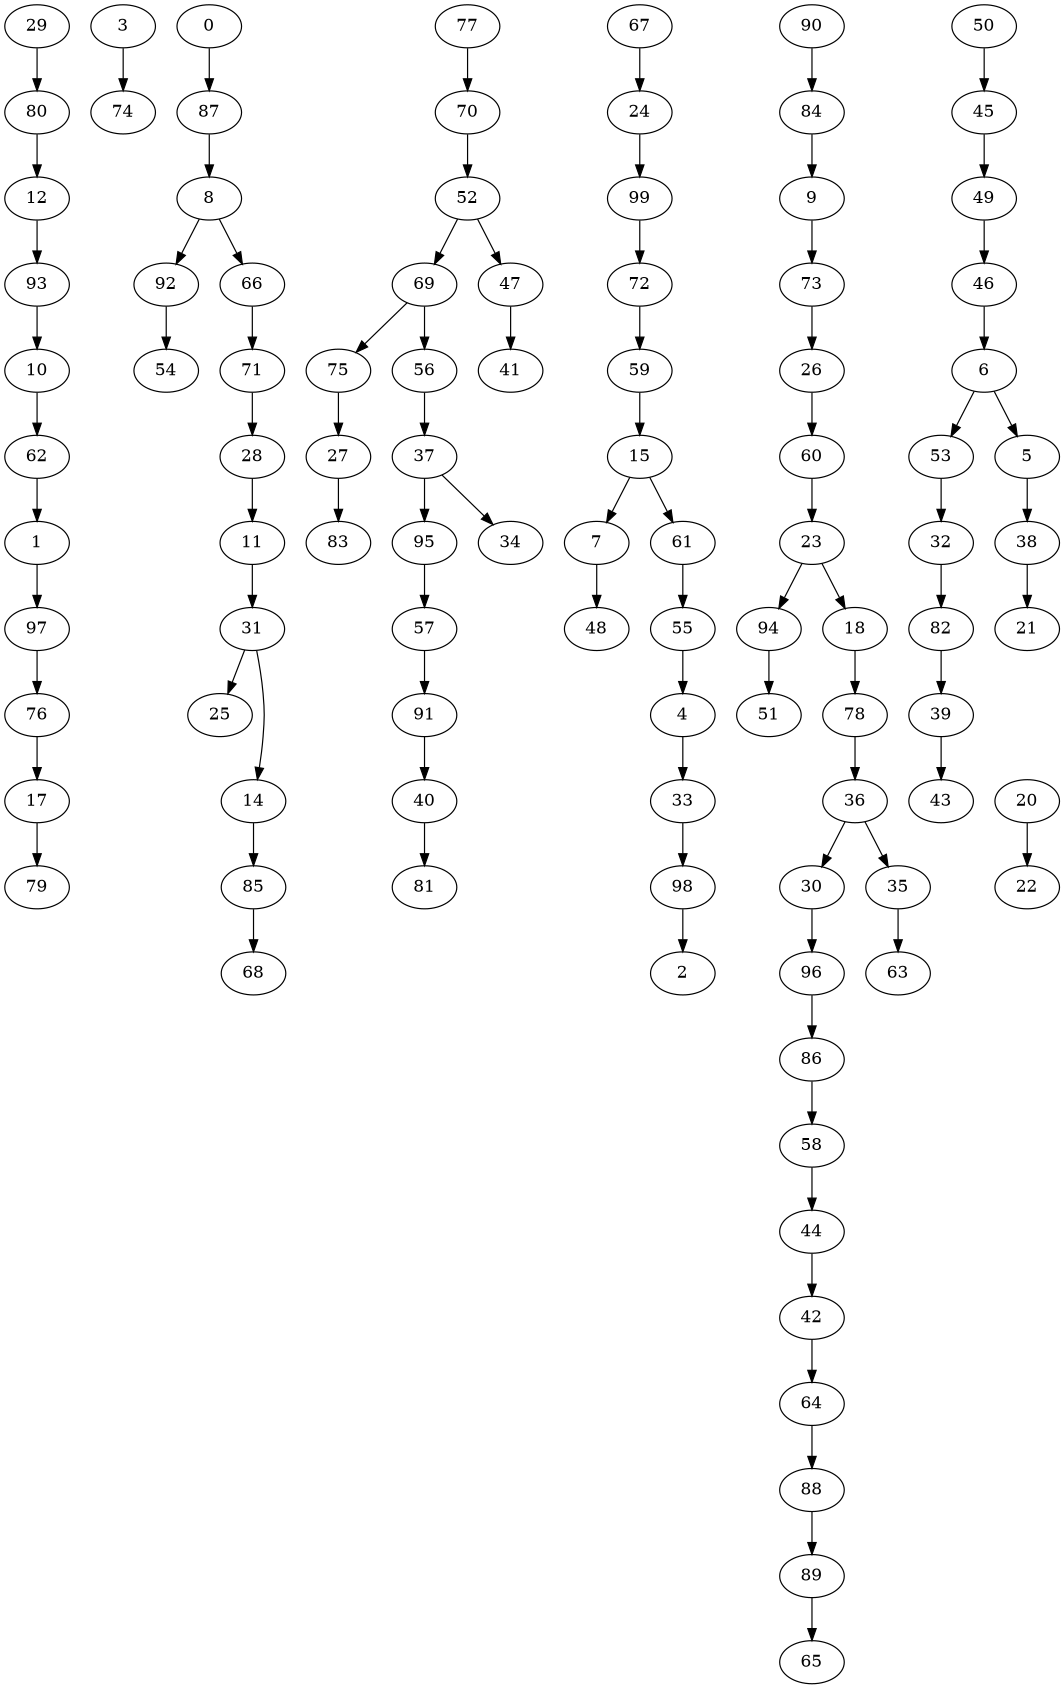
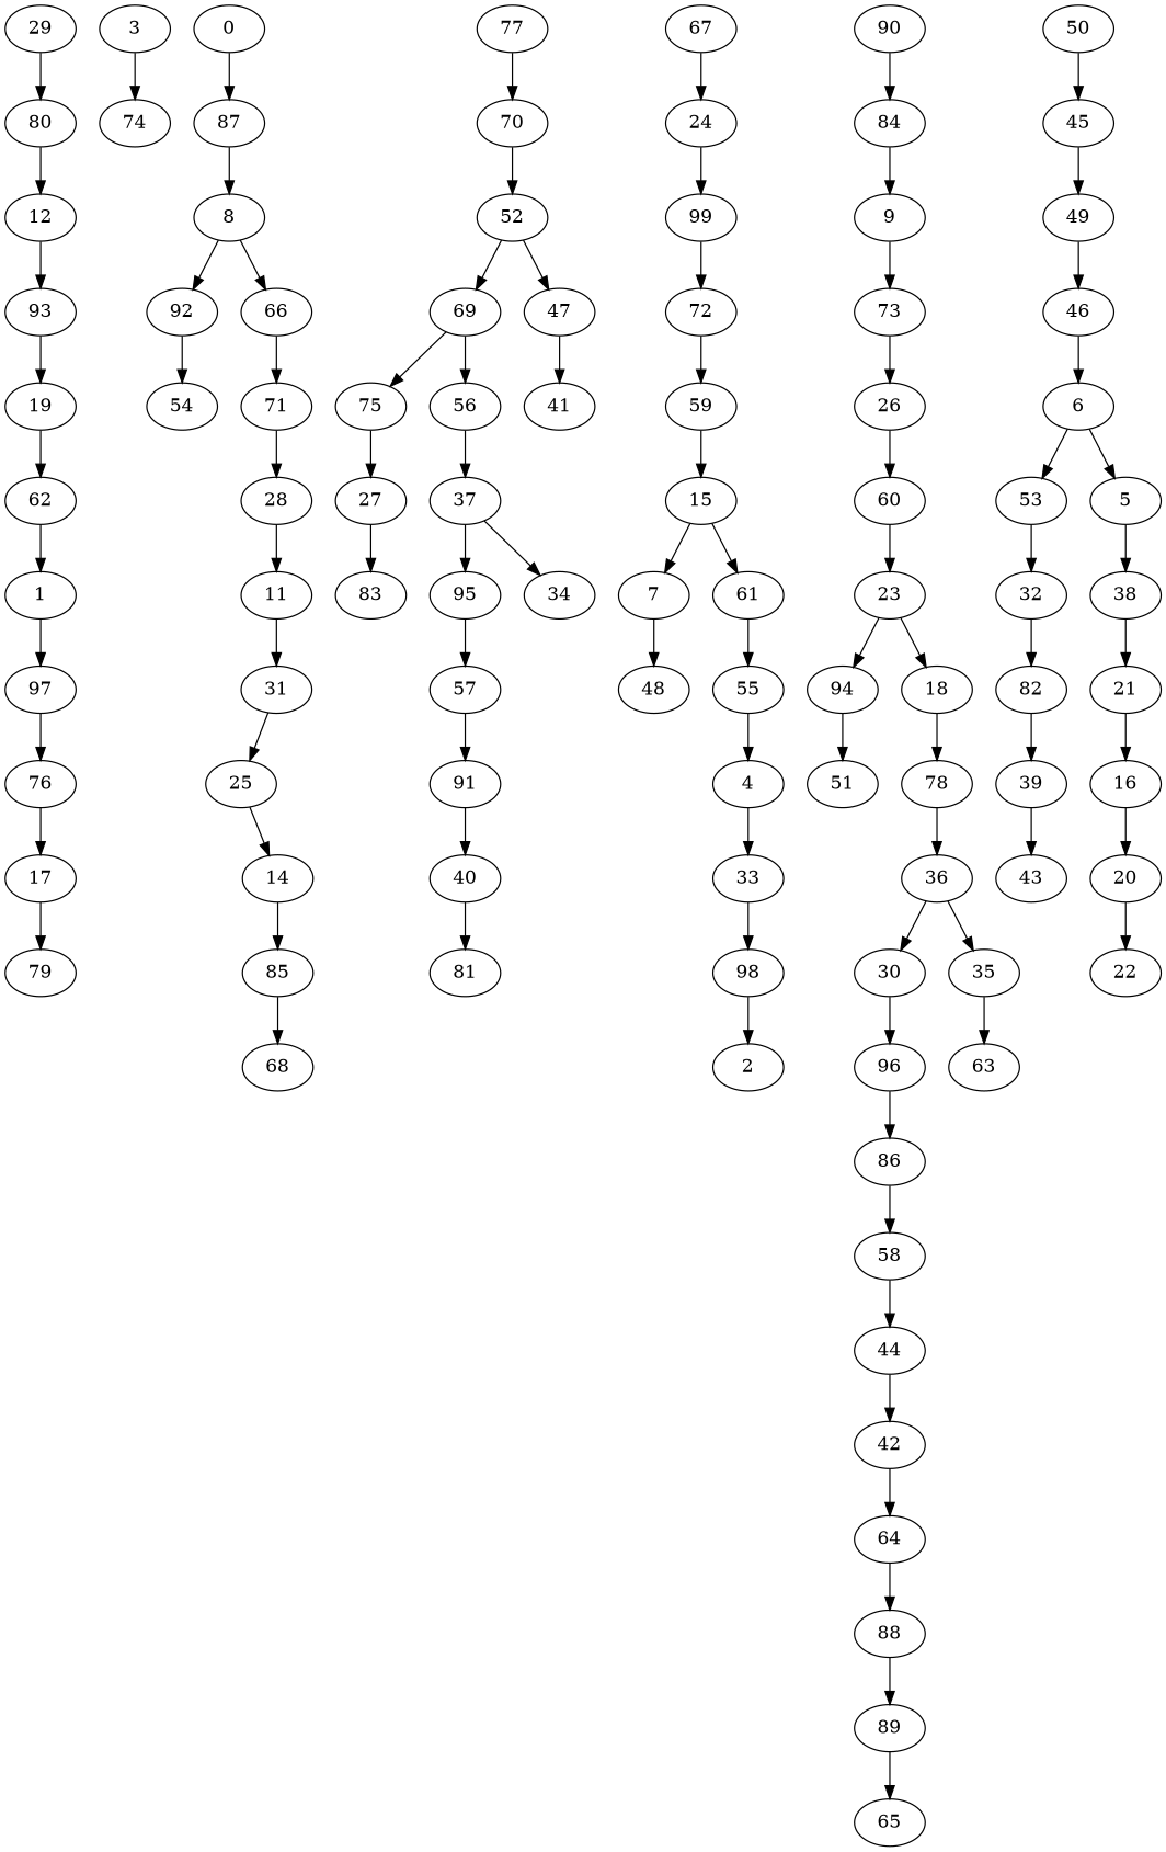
  digraph {
    n1 [label=29]
    n2 [label=80]
    n3 [label=12]
    n4 [label=93]
-   n5 [label=10]
+   n5 [label=19]
    n6 [label=62]
    n7 [label=1]
    n8 [label=97]
    n9 [label=76]
    n10 [label=17]
    n11 [label=79]
    n12 [label=3]
    n13 [label=74]
    n14 [label=0]
    n15 [label=87]
    n16 [label=8]
    n17 [label=92]
    n18 [label=66]
    n19 [label=54]
    n20 [label=71]
    n21 [label=28]
    n22 [label=11]
    n23 [label=31]
    n24 [label=25]
    n25 [label=14]
    n26 [label=85]
    n27 [label=68]
    n28 [label=77]
    n29 [label=70]
    n30 [label=67]
    n31 [label=24]
    n32 [label=52]
    n33 [label=69]
    n34 [label=47]
    n35 [label=75]
    n36 [label=56]
    n37 [label=41]
    n38 [label=27]
    n39 [label=37]
    n40 [label=83]
    n41 [label=99]
    n42 [label=72]
    n43 [label=59]
    n44 [label=15]
    n45 [label=7]
    n46 [label=61]
    n47 [label=48]
    n48 [label=55]
    n49 [label=4]
    n50 [label=33]
    n51 [label=98]
    n52 [label=2]
    n53 [label=90]
    n54 [label=84]
    n55 [label=9]
    n56 [label=73]
    n57 [label=26]
    n58 [label=60]
    n59 [label=23]
    n60 [label=94]
    n61 [label=18]
    n62 [label=51]
    n63 [label=78]
    n64 [label=36]
    n65 [label=30]
    n66 [label=35]
    n67 [label=96]
    n68 [label=63]
    n69 [label=86]
    n70 [label=58]
    n71 [label=44]
    n72 [label=42]
    n73 [label=50]
    n74 [label=45]
    n75 [label=64]
    n76 [label=88]
    n77 [label=89]
    n78 [label=65]
    n79 [label=49]
    n80 [label=46]
    n81 [label=6]
    n82 [label=53]
    n83 [label=5]
    n84 [label=32]
    n85 [label=38]
    n86 [label=82]
    n87 [label=39]
    n88 [label=43]
    n89 [label=21]
+   n90 [label=16]
    n91 [label=20]
    n92 [label=22]
    n93 [label=95]
    n94 [label=34]
    n95 [label=57]
    n96 [label=91]
    n97 [label=40]
    n98 [label=81]
    n1 -> n2
    n2 -> n3
    n3 -> n4
    n4 -> n5
    n5 -> n6
    n6 -> n7
    n7 -> n8
    n8 -> n9
    n9 -> n10
    n10 -> n11
    n12 -> n13
    n14 -> n15
    n15 -> n16
    n16 -> n17
    n16 -> n18
    n17 -> n19
    n18 -> n20
    n20 -> n21
    n21 -> n22
    n22 -> n23
    n23 -> n24
-   n23 -> n25
+   n24 -> n25
    n25 -> n26
    n26 -> n27
    n28 -> n29
    n29 -> n32
    n30 -> n31
    n31 -> n41
    n32 -> n33
    n32 -> n34
    n33 -> n35
    n33 -> n36
    n34 -> n37
    n35 -> n38
    n36 -> n39
    n38 -> n40
    n39 -> n93
    n39 -> n94
    n41 -> n42
    n42 -> n43
    n43 -> n44
    n44 -> n45
    n44 -> n46
    n45 -> n47
    n46 -> n48
    n48 -> n49
    n49 -> n50
    n50 -> n51
    n51 -> n52
    n53 -> n54
    n54 -> n55
    n55 -> n56
    n56 -> n57
    n57 -> n58
    n58 -> n59
    n59 -> n60
    n59 -> n61
    n60 -> n62
    n61 -> n63
    n63 -> n64
    n64 -> n65
    n64 -> n66
    n65 -> n67
    n66 -> n68
    n67 -> n69
    n69 -> n70
    n70 -> n71
    n71 -> n72
    n72 -> n75
    n73 -> n74
    n74 -> n79
    n75 -> n76
    n76 -> n77
    n77 -> n78
    n79 -> n80
    n80 -> n81
    n81 -> n82
    n81 -> n83
    n82 -> n84
    n83 -> n85
    n84 -> n86
    n85 -> n89
    n86 -> n87
    n87 -> n88
+   n89 -> n90
+   n90 -> n91
    n91 -> n92
    n93 -> n95
    n95 -> n96
    n96 -> n97
    n97 -> n98
  }
